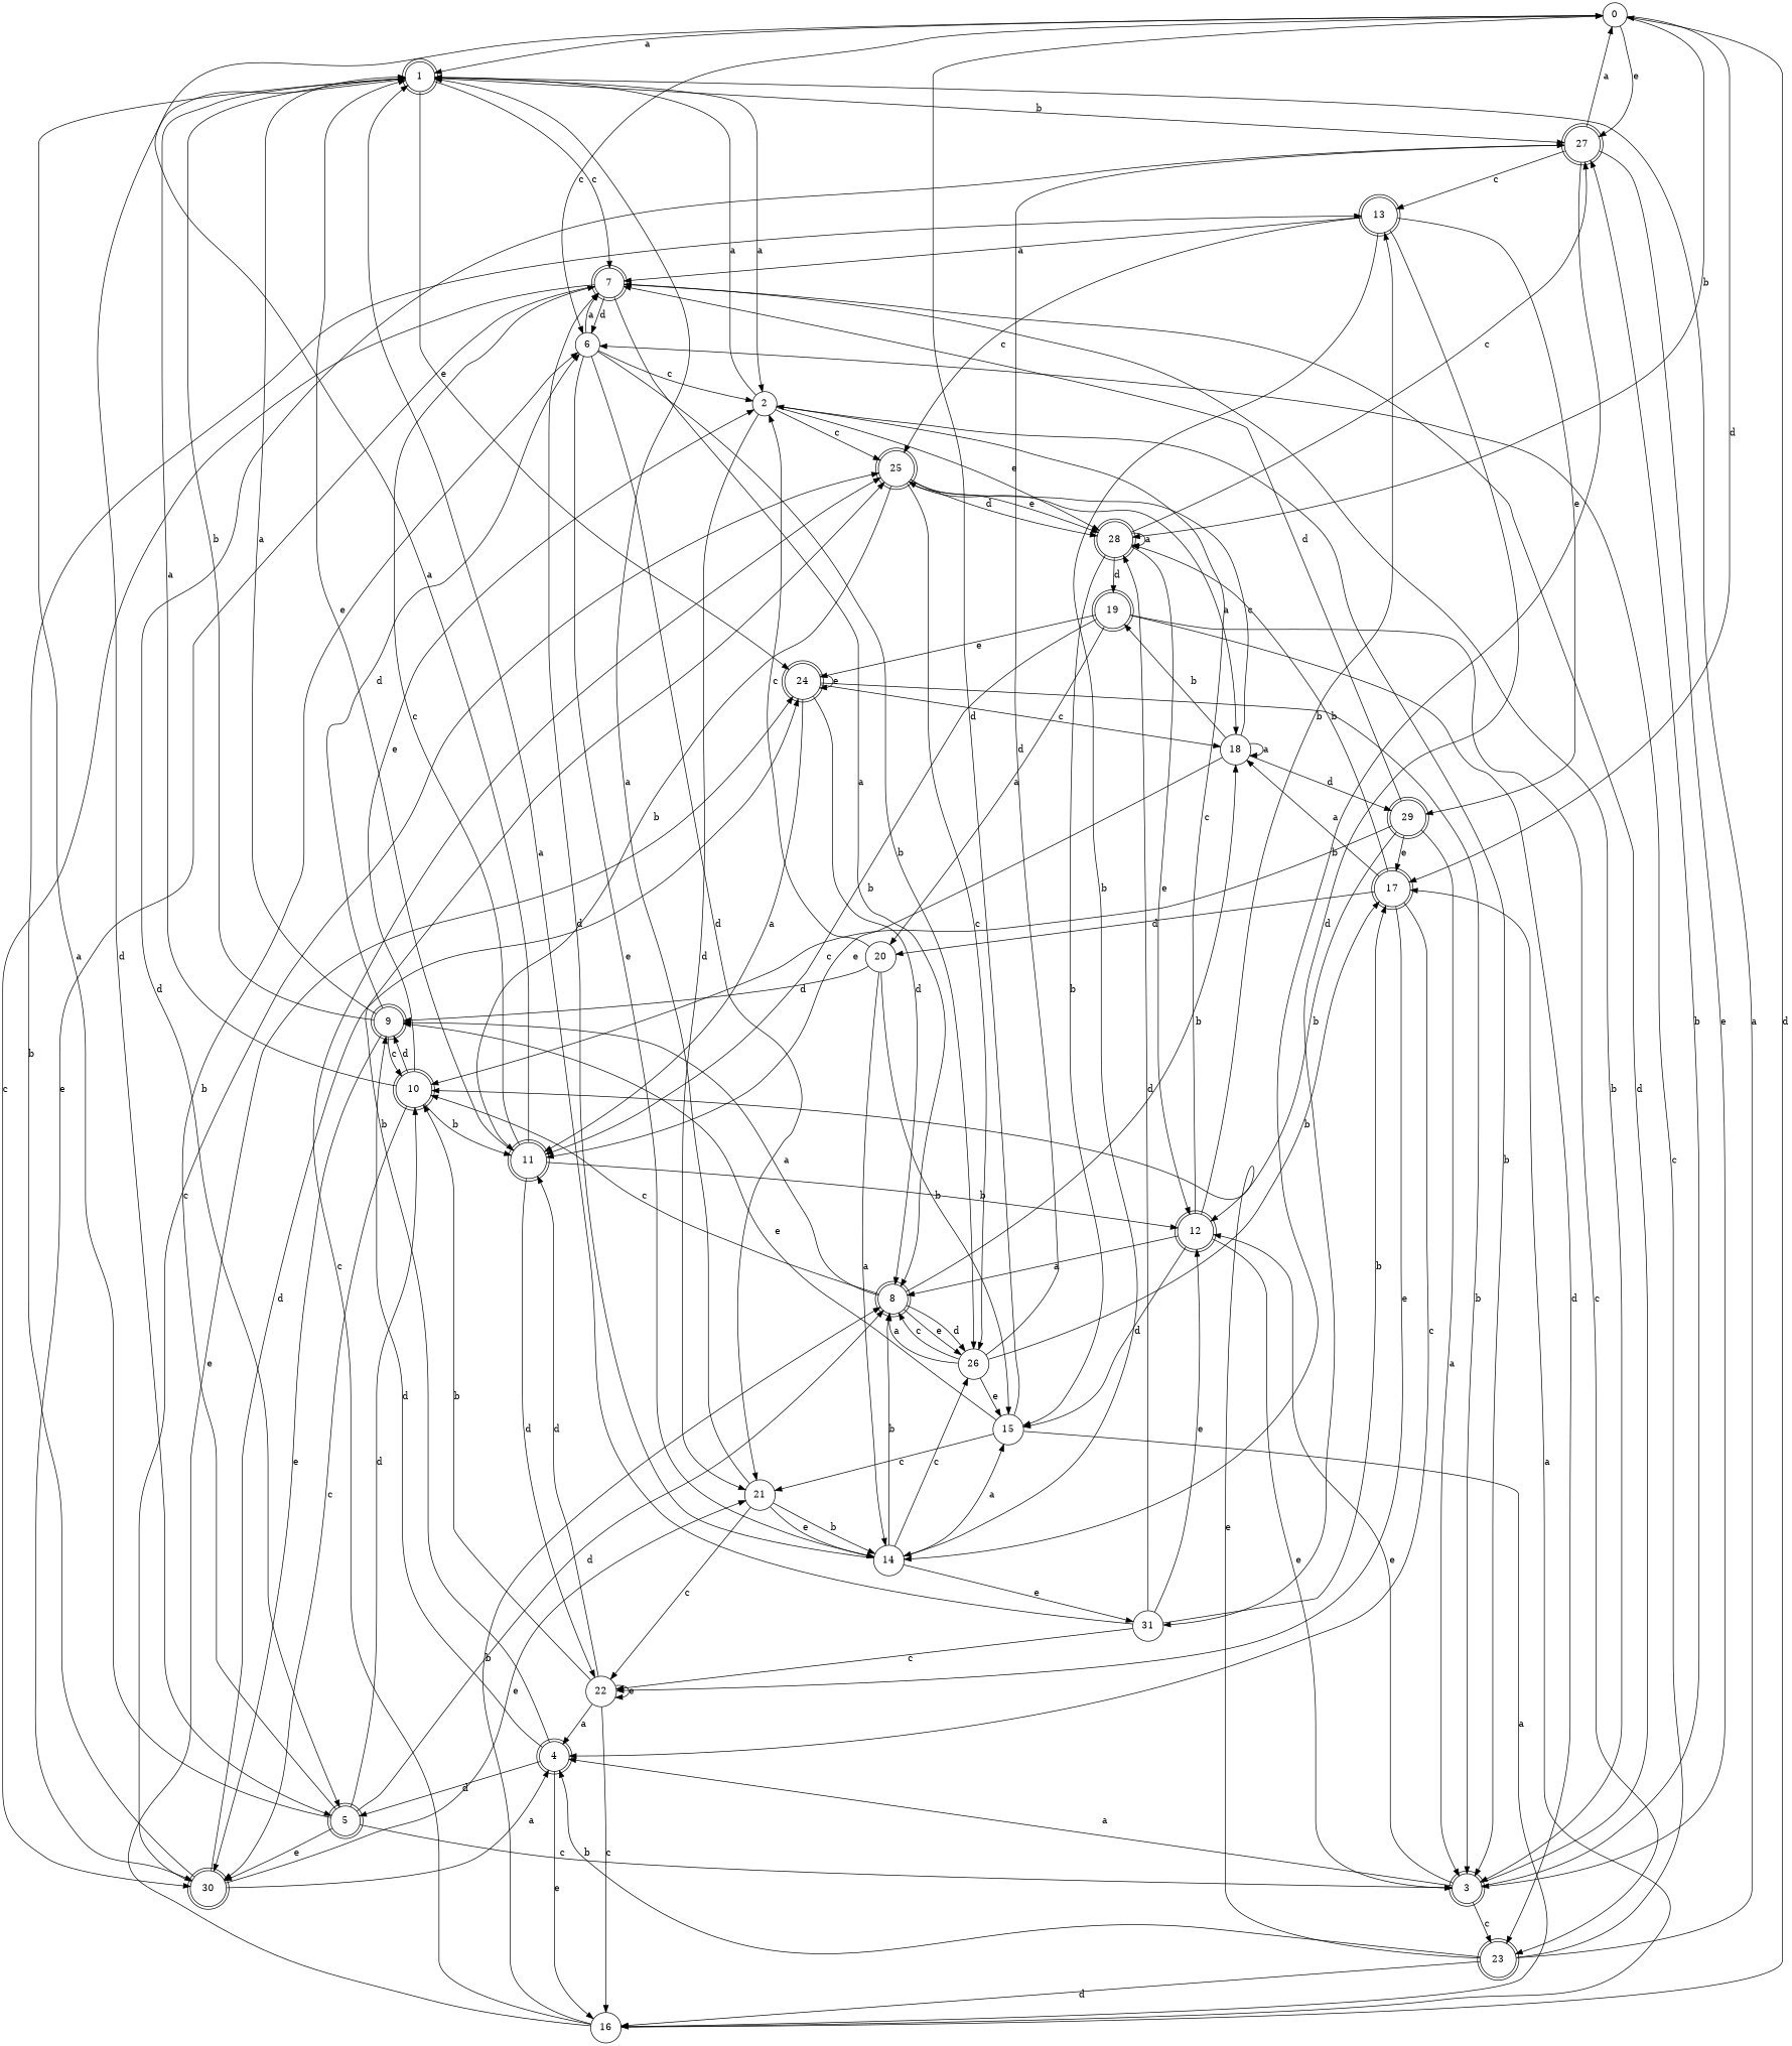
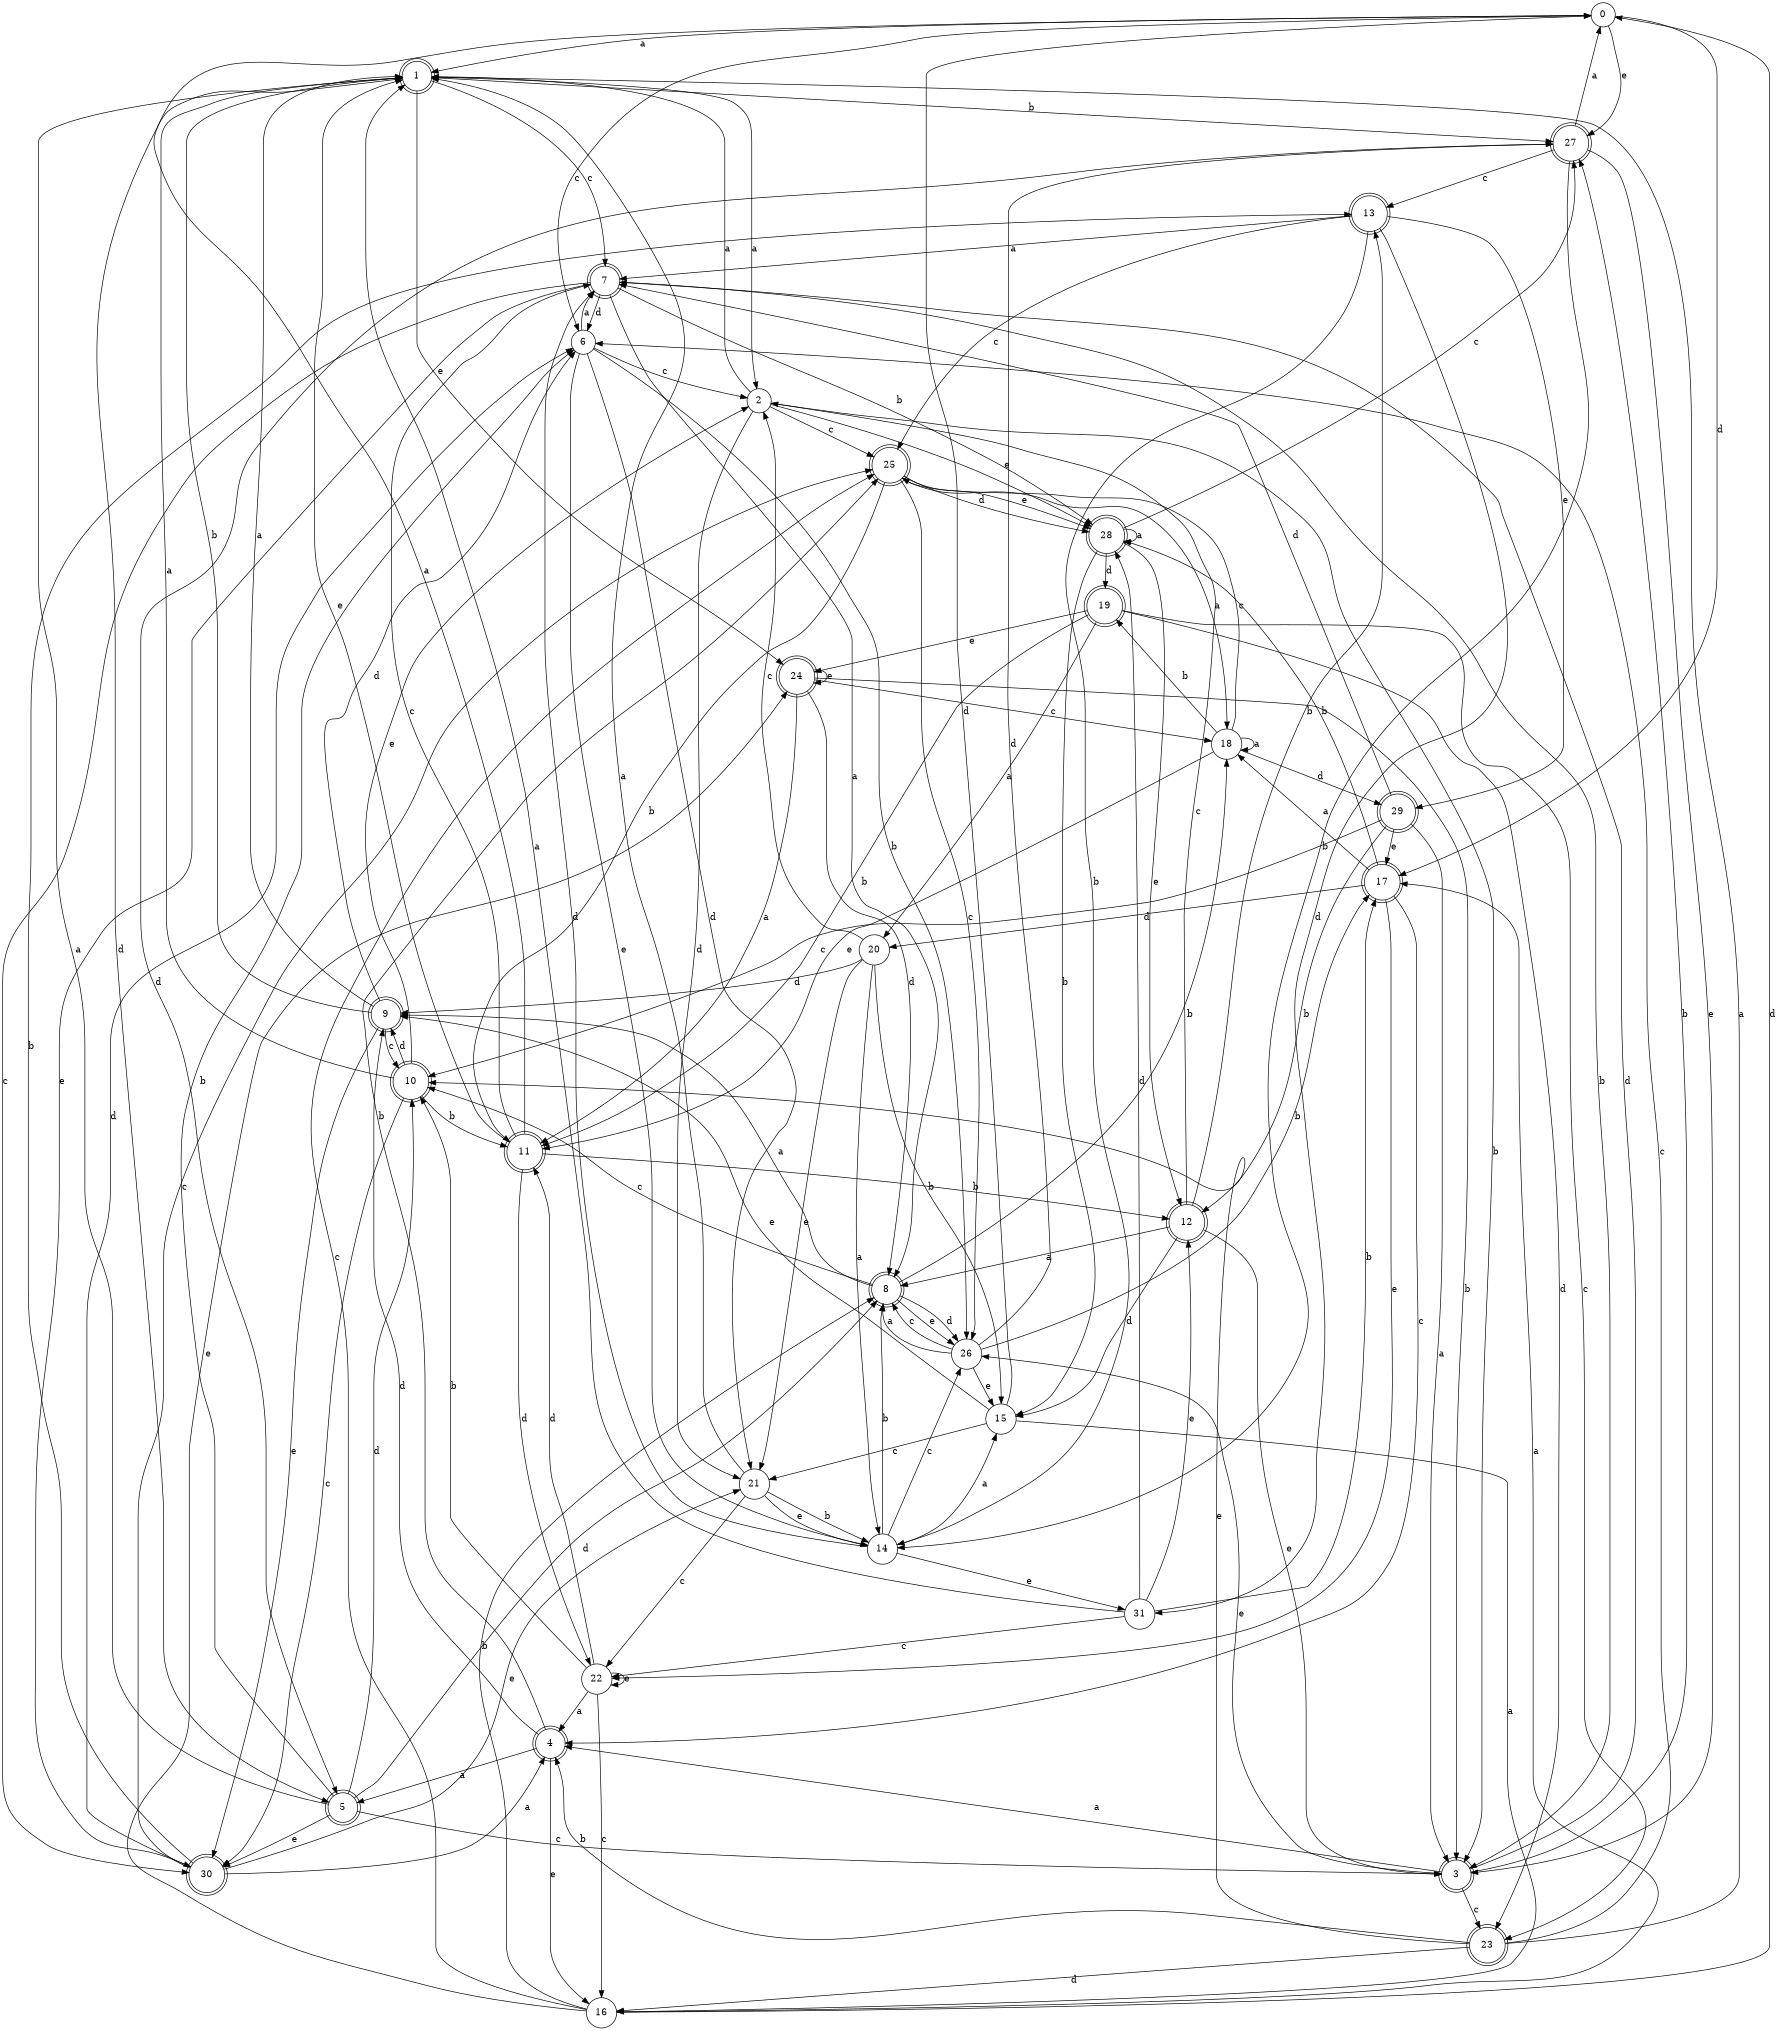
  digraph {
    rankdir=TB
    node [color=black fillcolor=white shape=doublecircle style="rounded,filled"]
    n1 [label=0 shape=circle style=filled]
    n2 [label=1]
    n3 [label=6 shape=circle style=filled]
    n4 [label=17]
    n5 [label=27]
    n6 [label=28]
    n7 [label=2 shape=circle style=filled]
    n8 [label=5]
    n9 [label=7]
    n10 [label=24]
    n11 [label=21 shape=circle style=filled]
    n12 [label=14 shape=circle style=filled]
    n13 [label=26 shape=circle style=filled]
    n14 [label=4]
    n15 [label=18 shape=circle style=filled]
    n16 [label=22 shape=circle style=filled]
    n17 [label=20 shape=circle style=filled]
    n18 [label=3]
    n19 [label=13]
    n20 [label=12]
    n21 [label=15 shape=circle style=filled]
    n22 [label=19]
    n23 [label=25]
    n24 [label=8]
    n25 [label=30]
    n26 [label=10]
    n27 [label=11]
    n28 [label=23]
    n29 [label=9]
    n30 [label=16 shape=circle style=filled]
    n31 [label=31 shape=circle style=filled]
    n32 [label=29]
    n1 -> n2 [label=a]
    n1 -> n3 [label=c]
    n1 -> n4 [label=d]
    n1 -> n5 [label=e]
-   n1 -> n6 [label=b]
+   n9 -> n6 [label=b]
    n2 -> n5 [label=b]
    n2 -> n7 [label=a]
    n2 -> n8 [label=d]
    n2 -> n9 [label=c]
    n2 -> n10 [label=e]
    n3 -> n7 [label=c]
    n3 -> n9 [label=a]
    n3 -> n11 [label=d]
    n3 -> n12 [label=e]
    n3 -> n13 [label=b]
    n4 -> n6 [label=b]
    n4 -> n14 [label=c]
    n4 -> n15 [label=a]
    n4 -> n16 [label=e]
    n4 -> n17 [label=d]
    n5 -> n1 [label=a]
    n5 -> n8 [label=d]
    n5 -> n12 [label=b]
    n5 -> n18 [label=e]
    n5 -> n19 [label=c]
    n6 -> n5 [label=c]
    n6 -> n6 [label=a]
    n6 -> n20 [label=e]
    n6 -> n21 [label=b]
    n6 -> n22 [label=d]
    n7 -> n2 [label=a]
    n7 -> n6 [label=e]
    n7 -> n11 [label=d]
    n7 -> n18 [label=b]
    n7 -> n23 [label=c]
    n8 -> n2 [label=a]
    n8 -> n3 [label=b]
    n8 -> n18 [label=c]
    n8 -> n24 [label=d]
    n8 -> n25 [label=e]
    n8 -> n26 [label=d]
    n9 -> n3 [label=d]
    n9 -> n18 [label=b]
    n9 -> n24 [label=a]
    n9 -> n25 [label=c]
    n9 -> n25 [label=e]
    n10 -> n10 [label=e]
    n10 -> n15 [label=c]
    n10 -> n18 [label=b]
    n10 -> n24 [label=d]
    n10 -> n27 [label=a]
    n11 -> n2 [label=a]
    n11 -> n12 [label=b]
    n11 -> n12 [label=e]
    n11 -> n16 [label=c]
    n12 -> n9 [label=d]
    n12 -> n13 [label=c]
    n12 -> n21 [label=a]
    n12 -> n24 [label=b]
    n12 -> n31 [label=e]
    n13 -> n4 [label=b]
    n13 -> n5 [label=d]
    n13 -> n21 [label=e]
    n13 -> n24 [label=a]
    n13 -> n24 [label=c]
-   n14 -> n8 [label=d]
+   n14 -> n8 [label=a]
    n14 -> n23 [label=b]
    n14 -> n29 [label=d]
    n14 -> n30 [label=e]
    n15 -> n15 [label=a]
    n15 -> n22 [label=b]
    n15 -> n23 [label=c]
    n15 -> n27 [label=e]
    n15 -> n32 [label=d]
    n16 -> n14 [label=a]
    n16 -> n16 [label=e]
    n16 -> n26 [label=b]
    n16 -> n27 [label=d]
    n16 -> n30 [label=c]
    n17 -> n7 [label=c]
+   n17 -> n11 [label=e]
    n17 -> n12 [label=a]
    n17 -> n21 [label=b]
    n17 -> n29 [label=d]
    n18 -> n5 [label=b]
    n18 -> n9 [label=d]
    n18 -> n14 [label=a]
-   n18 -> n20 [label=e]
+   n18 -> n13 [label=e]
    n18 -> n28 [label=c]
    n19 -> n9 [label=a]
    n19 -> n12 [label=b]
    n19 -> n23 [label=c]
    n19 -> n31 [label=d]
    n19 -> n32 [label=e]
    n20 -> n7 [label=c]
    n20 -> n18 [label=e]
    n20 -> n19 [label=b]
    n20 -> n21 [label=d]
    n20 -> n24 [label=a]
    n21 -> n1 [label=d]
    n21 -> n11 [label=c]
    n21 -> n29 [label=e]
    n21 -> n30 [label=a]
    n22 -> n10 [label=e]
    n22 -> n17 [label=a]
    n22 -> n27 [label=b]
    n22 -> n28 [label=c]
    n22 -> n28 [label=d]
    n23 -> n6 [label=d]
    n23 -> n6 [label=e]
    n23 -> n13 [label=c]
    n23 -> n15 [label=a]
    n23 -> n27 [label=b]
    n24 -> n13 [label=d]
    n24 -> n13 [label=e]
    n24 -> n15 [label=b]
    n24 -> n26 [label=c]
    n24 -> n29 [label=a]
-   n25 -> n10 [label=d]
+   n25 -> n3 [label=d]
    n25 -> n11 [label=e]
    n25 -> n14 [label=a]
    n25 -> n19 [label=b]
    n25 -> n23 [label=c]
    n26 -> n2 [label=a]
    n26 -> n7 [label=e]
    n26 -> n25 [label=c]
    n26 -> n27 [label=b]
    n26 -> n29 [label=d]
    n27 -> n1 [label=a]
    n27 -> n2 [label=e]
    n27 -> n9 [label=c]
    n27 -> n16 [label=d]
    n27 -> n20 [label=b]
    n28 -> n2 [label=a]
    n28 -> n3 [label=c]
    n28 -> n14 [label=b]
    n28 -> n26 [label=e]
    n28 -> n30 [label=d]
    n29 -> n2 [label=a]
    n29 -> n2 [label=b]
    n29 -> n3 [label=d]
    n29 -> n25 [label=e]
    n29 -> n26 [label=c]
    n30 -> n1 [label=d]
    n30 -> n4 [label=a]
    n30 -> n10 [label=e]
    n30 -> n23 [label=c]
    n30 -> n24 [label=b]
    n31 -> n2 [label=a]
    n31 -> n4 [label=b]
    n31 -> n6 [label=d]
    n31 -> n16 [label=c]
    n31 -> n20 [label=e]
    n32 -> n4 [label=e]
    n32 -> n9 [label=d]
    n32 -> n18 [label=a]
    n32 -> n20 [label=b]
    n32 -> n26 [label=c]
  }
